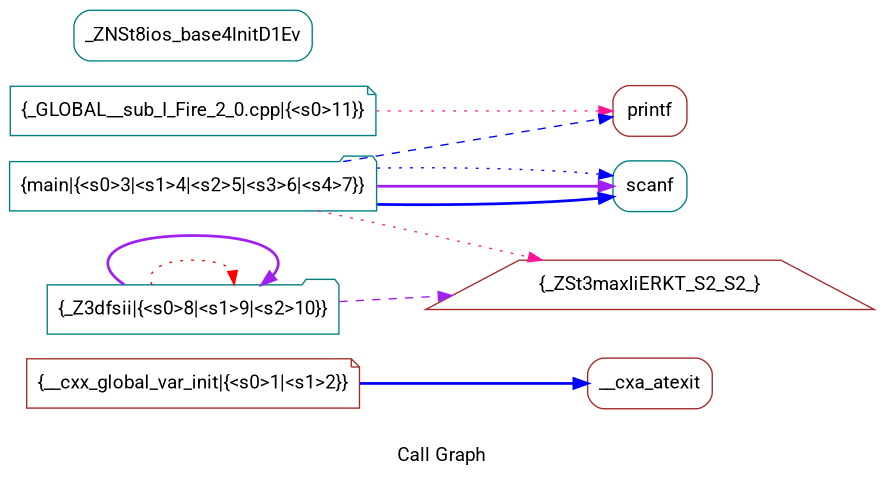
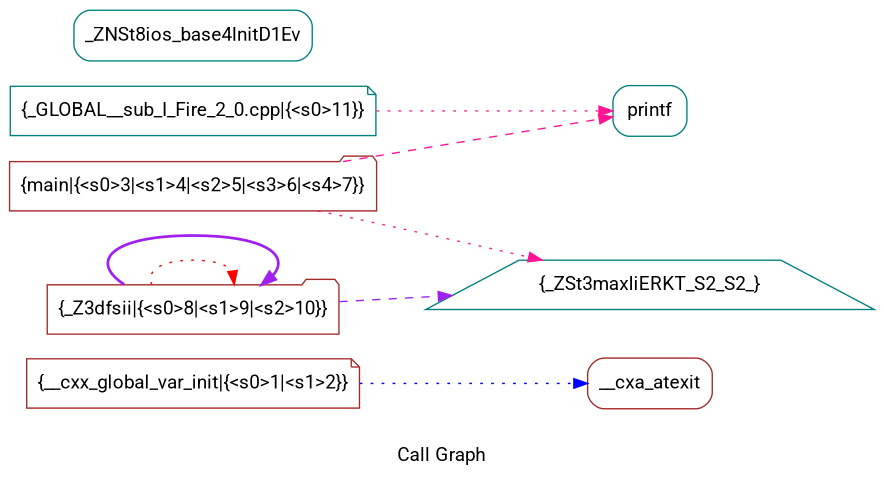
  digraph {
    fontname=Roboto
    label="Call Graph"
    rankdir=LR
    node [color=teal fontname=Roboto shape=Mrecord]
    edge [color=blue fontname=Roboto style=bold tailport=s1]
    n1 [color=brown label="{__cxx_global_var_init|{<s0>1|<s1>2}}" shape=note]
    n2 [color=brown label="{__cxa_atexit}"]
-   n3 [color=brown label="{printf}"]
+   n3 [label="{printf}"]
    n4 [label="{_ZNSt8ios_base4InitD1Ev}"]
    n5 [label="{_GLOBAL__sub_I_Fire_2_0.cpp|{<s0>11}}" shape=note]
-   n6 [label="{main|{<s0>3|<s1>4|<s2>5|<s3>6|<s4>7}}" shape=folder]
-   n7 [label="{scanf}"]
-   n8 [color=brown label="{_ZSt3maxIiERKT_S2_S2_}" shape=trapezium]
-   n9 [label="{_Z3dfsii|{<s0>8|<s1>9|<s2>10}}" shape=folder]
-   n1 -> n2
+   n6 [color=brown label="{main|{<s0>3|<s1>4|<s2>5|<s3>6|<s4>7}}" shape=folder]
+   n8 [label="{_ZSt3maxIiERKT_S2_S2_}" shape=trapezium]
+   n9 [color=brown label="{_Z3dfsii|{<s0>8|<s1>9|<s2>10}}" shape=folder]
+   n1 -> n2 [style=dotted]
    n5 -> n3 [color=deeppink style=dotted tailport=s0]
-   n6 -> n3 [style=dashed tailport=s4]
-   n6 -> n7 [tailport=s0]
-   n6 -> n7 [color=purple]
-   n6 -> n7 [style=dotted tailport=s2]
+   n6 -> n3 [color=deeppink style=dashed tailport=s4]
    n6 -> n8 [color=deeppink style=dotted tailport=s3]
    n9 -> n8 [color=purple style=dashed tailport=s0]
    n9 -> n9 [color=red style=dotted]
    n9 -> n9 [color=purple tailport=s2]
  }
